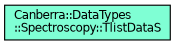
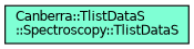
  digraph {
    rankdir=LR
-   n1 [color=black fillcolor=aquamarine fontname=Helvetica fontsize=10 height=0.2 label="Canberra::DataTypes\l::Spectroscopy::TlistDataS" shape=record style=filled width=0.4]
+   n1 [color=black fillcolor=aquamarine fontname=Helvetica fontsize=10 height=0.2 label="Canberra::TlistDataS\l::Spectroscopy::TlistDataS" shape=record style=filled width=0.4]
  }
